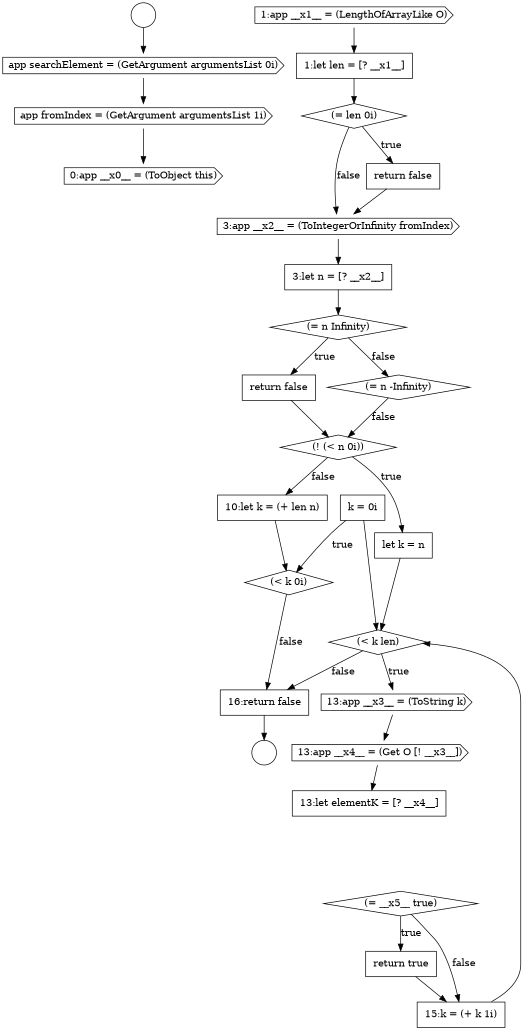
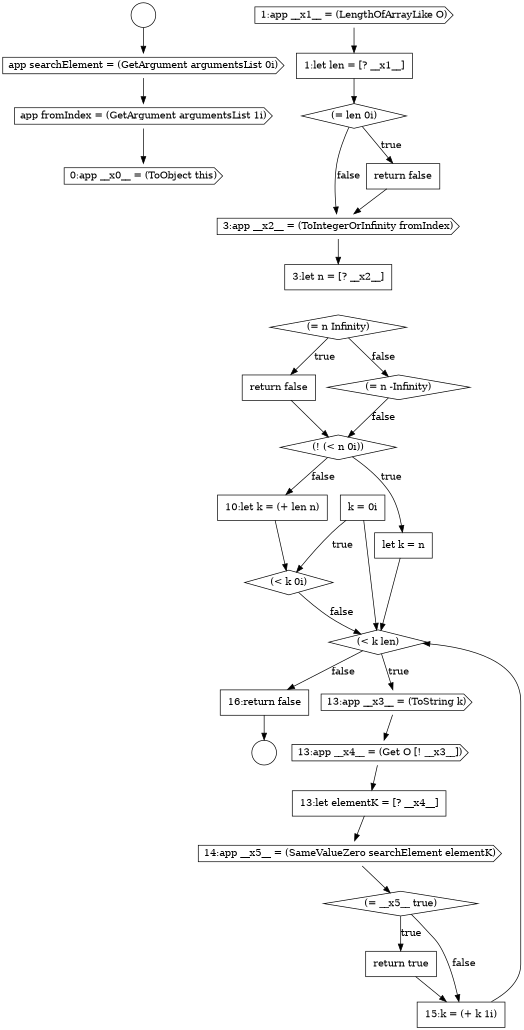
  digraph {
    node [color=black fillcolor=white shape=none style=filled]
    edge [color=black]
    n1 [label=<<font color="black">app fromIndex = (GetArgument argumentsList 1i)</font>> shape=cds]
    n2 [label=<<font color="black">0:app __x0__ = (ToObject this)</font>> shape=cds]
    n3 [label=<<font color="black">(! (&lt; n 0i))</font>> shape=diamond]
    n4 [label=<<font color="black">     <table border="0" cellborder="1" cellspacing="0" cellpadding="10">       <tr><td align="left">let k = n</td></tr>     </table>   </font>> margin=0]
    n5 [label=<<font color="black">     <table border="0" cellborder="1" cellspacing="0" cellpadding="10">       <tr><td align="left">10:let k = (+ len n)</td></tr>     </table>   </font>> margin=0]
    n6 [label=<<font color="black">(&lt; k len)</font>> shape=diamond]
    n7 [label=<<font color="black">(&lt; k 0i)</font>> shape=diamond]
    n8 [label=<<font color="black">(= n Infinity)</font>> shape=diamond]
    n9 [label=<<font color="black">     <table border="0" cellborder="1" cellspacing="0" cellpadding="10">       <tr><td align="left">return false</td></tr>     </table>   </font>> margin=0]
    n10 [label=<<font color="black">(= n -Infinity)</font>> shape=diamond]
    n11 [label=<<font color="black">13:app __x3__ = (ToString k)</font>> shape=cds]
    n12 [label=<<font color="black">     <table border="0" cellborder="1" cellspacing="0" cellpadding="10">       <tr><td align="left">16:return false</td></tr>     </table>   </font>> margin=0]
    n13 [label=<<font color="black">app searchElement = (GetArgument argumentsList 0i)</font>> shape=cds]
    n14 [label=<<font color="black">13:app __x4__ = (Get O [! __x3__])</font>> shape=cds]
    n15 [label=" " shape=circle]
    n16 [label=<<font color="black">1:app __x1__ = (LengthOfArrayLike O)</font>> shape=cds]
    n17 [label=<<font color="black">     <table border="0" cellborder="1" cellspacing="0" cellpadding="10">       <tr><td align="left">1:let len = [? __x1__]</td></tr>     </table>   </font>> margin=0]
    n18 [label=<<font color="black">(= len 0i)</font>> shape=diamond]
+   n19 [label=<<font color="black">14:app __x5__ = (SameValueZero searchElement elementK)</font>> shape=cds]
    n20 [label=<<font color="black">(= __x5__ true)</font>> shape=diamond]
    n21 [label=<<font color="black">     <table border="0" cellborder="1" cellspacing="0" cellpadding="10">       <tr><td align="left">15:k = (+ k 1i)</td></tr>     </table>   </font>> margin=0]
    n22 [label=<<font color="black">     <table border="0" cellborder="1" cellspacing="0" cellpadding="10">       <tr><td align="left">return true</td></tr>     </table>   </font>> margin=0]
    n23 [label=<<font color="black">3:app __x2__ = (ToIntegerOrInfinity fromIndex)</font>> shape=cds]
    n24 [label=<<font color="black">     <table border="0" cellborder="1" cellspacing="0" cellpadding="10">       <tr><td align="left">3:let n = [? __x2__]</td></tr>     </table>   </font>> margin=0]
    n25 [label=<<font color="black">     <table border="0" cellborder="1" cellspacing="0" cellpadding="10">       <tr><td align="left">k = 0i</td></tr>     </table>   </font>> margin=0]
    n26 [label=<<font color="black">     <table border="0" cellborder="1" cellspacing="0" cellpadding="10">       <tr><td align="left">13:let elementK = [? __x4__]</td></tr>     </table>   </font>> margin=0]
    n27 [label=" " shape=circle]
    n28 [label=<<font color="black">     <table border="0" cellborder="1" cellspacing="0" cellpadding="10">       <tr><td align="left">return false</td></tr>     </table>   </font>> margin=0]
    n1 -> n2
    n3 -> n4 [label=<<font color="black">true</font>>]
    n3 -> n5 [label=<<font color="black">false</font>>]
    n4 -> n6
    n5 -> n7
    n6 -> n11 [label=<<font color="black">true</font>>]
    n6 -> n12 [label=<<font color="black">false</font>>]
-   n7 -> n12 [label=<<font color="black">false</font>>]
+   n7 -> n6 [label=<<font color="black">false</font>>]
    n8 -> n9 [label=<<font color="black">true</font>>]
    n8 -> n10 [label=<<font color="black">false</font>>]
    n9 -> n3
    n10 -> n3 [label=<<font color="black">false</font>>]
    n11 -> n14
    n12 -> n15
    n13 -> n1
    n14 -> n26
    n16 -> n17
    n17 -> n18
    n18 -> n23 [label=<<font color="black">false</font>>]
    n18 -> n28 [label=<<font color="black">true</font>>]
+   n19 -> n20
    n20 -> n21 [label=<<font color="black">false</font>>]
    n20 -> n22 [label=<<font color="black">true</font>>]
    n21 -> n6
    n22 -> n21
    n23 -> n24
-   n24 -> n8
    n25 -> n6
    n25 -> n7 [label=<<font color="black">true</font>>]
+   n26 -> n19
    n27 -> n13
    n28 -> n23
  }
